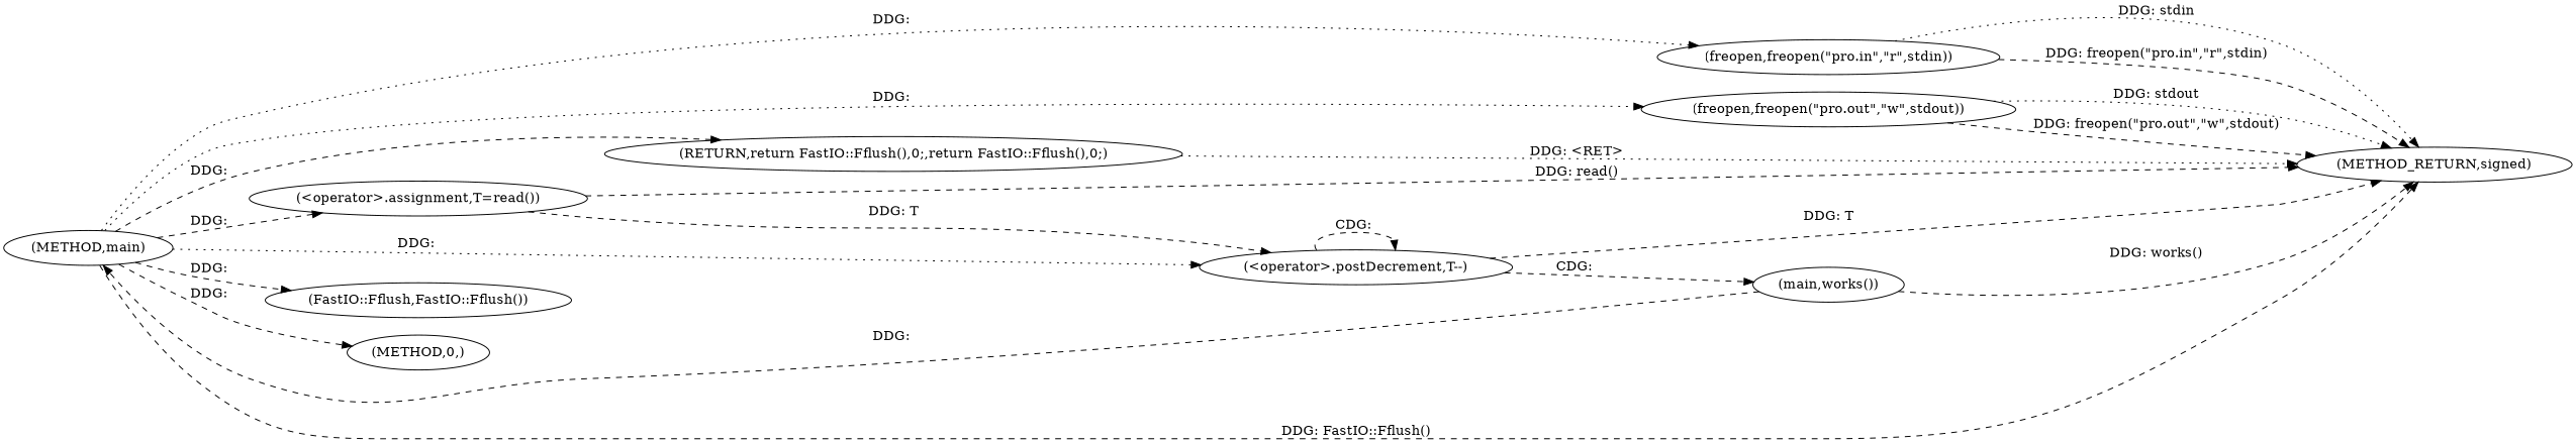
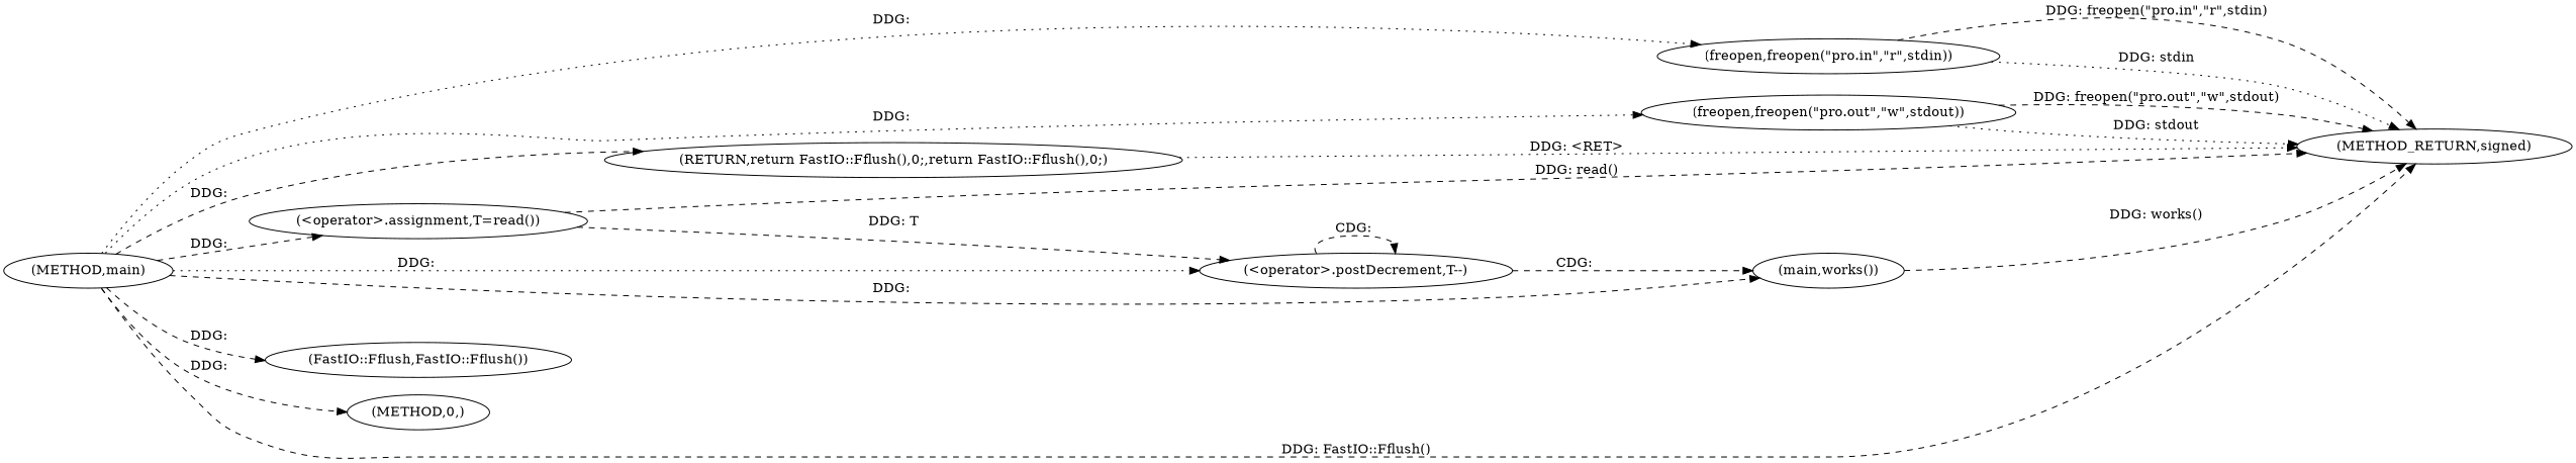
  digraph {
    rankdir=LR
    edge [style=dashed]
    n1 [label="(METHOD,main)"]
    n2 [label="(freopen,freopen(\"pro.in\",\"r\",stdin))"]
    n3 [label="(freopen,freopen(\"pro.out\",\"w\",stdout))"]
    n4 [label="(<operator>.assignment,T=read())"]
    n5 [label="(RETURN,return FastIO::Fflush(),0;,return FastIO::Fflush(),0;)"]
    n6 [label="(<operator>.postDecrement,T--)"]
    n7 [label="(main,works())"]
    n8 [label="(FastIO::Fflush,FastIO::Fflush())"]
    n9 [label="(METHOD,0,)"]
    n10 [label="(METHOD_RETURN,signed)"]
    n1 -> n2 [label="DDG: " style=dotted]
    n1 -> n3 [label="DDG: " style=dotted]
    n1 -> n4 [label="DDG: "]
    n1 -> n5 [label="DDG: "]
    n1 -> n6 [label="DDG: " style=dotted]
-   n7 -> n1 [label="DDG: "]
+   n1 -> n7 [label="DDG: "]
    n1 -> n8 [label="DDG: "]
    n1 -> n9 [label="DDG: "]
    n1 -> n10 [label="DDG: FastIO::Fflush()"]
    n2 -> n10 [label="DDG: freopen(\"pro.in\",\"r\",stdin)"]
    n2 -> n10 [label="DDG: stdin" style=dotted]
    n3 -> n10 [label="DDG: freopen(\"pro.out\",\"w\",stdout)"]
    n3 -> n10 [label="DDG: stdout" style=dotted]
    n4 -> n6 [label="DDG: T"]
    n4 -> n10 [label="DDG: read()"]
    n5 -> n10 [label="DDG: <RET>" style=dotted]
    n6 -> n6 [label="CDG: "]
    n6 -> n7 [label="CDG: "]
-   n6 -> n10 [label="DDG: T"]
    n7 -> n10 [label="DDG: works()"]
  }
